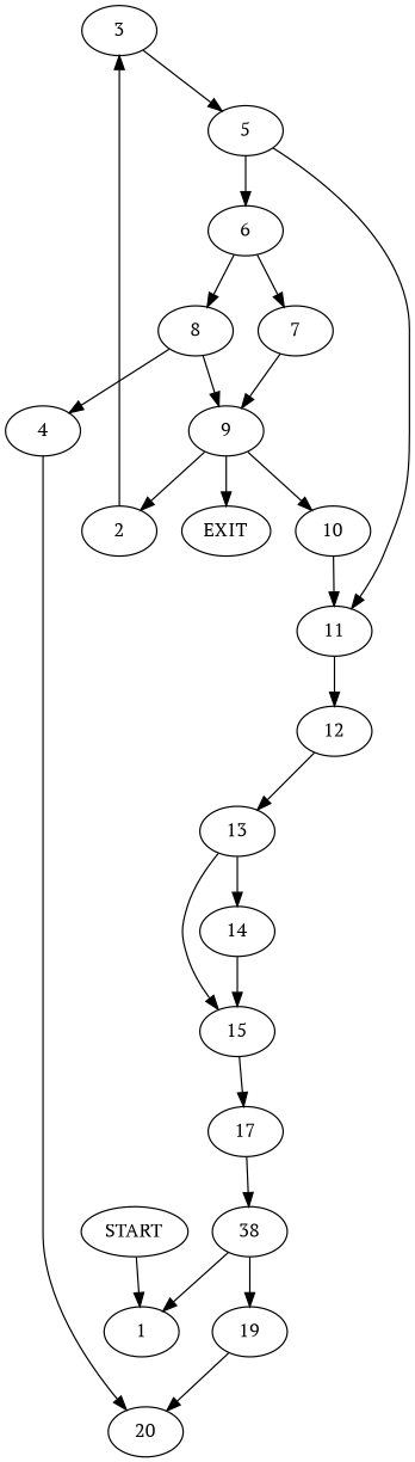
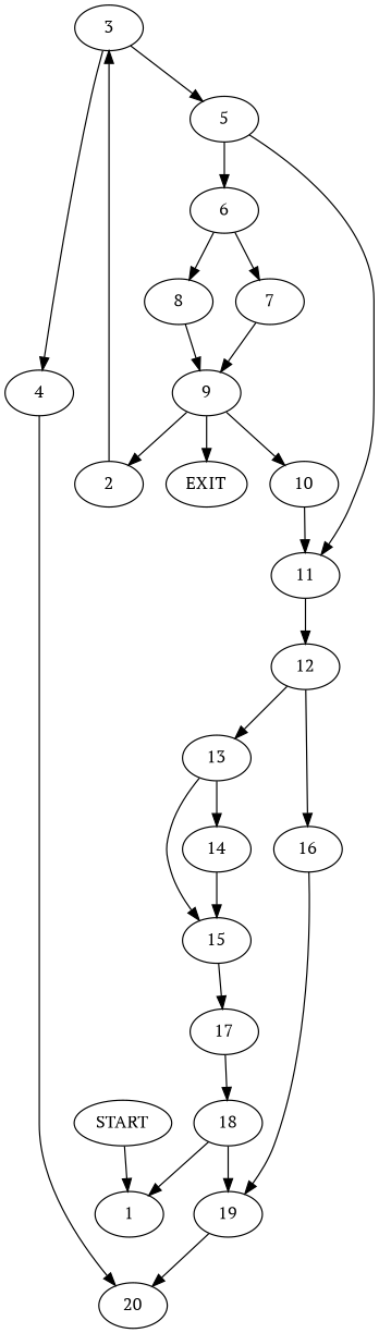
  digraph {
    fontname="PT Serif"
    node [fontname="PT Serif"]
    edge [fontname="PT Serif"]
    n1 [label=START]
    1
    2
    3
    4
    5
    20
    6
    11
    7
    8
    12
    9
    10
    n15 [label=EXIT]
    13
+   16
    14
    15
    19
    17
-   18 [label=38]
+   18
    n1 -> 1
    2 -> 3
-   8 -> 4
+   3 -> 4
    3 -> 5
    4 -> 20
    5 -> 6
    5 -> 11
    6 -> 7
    6 -> 8
    11 -> 12
    7 -> 9
    8 -> 9
    12 -> 13
+   12 -> 16
    9 -> 2 [tailport=s2]
    9 -> 10
    9 -> n15
    10 -> 11
    13 -> 14
    13 -> 15
+   16 -> 19
    14 -> 15
    15 -> 17
    19 -> 20
    17 -> 18
    18 -> 1
    18 -> 19
  }
